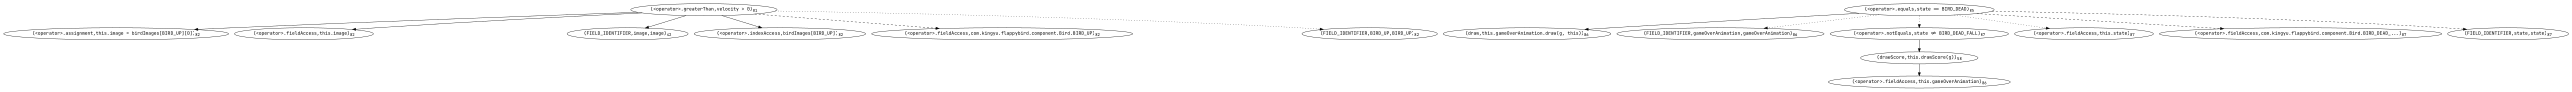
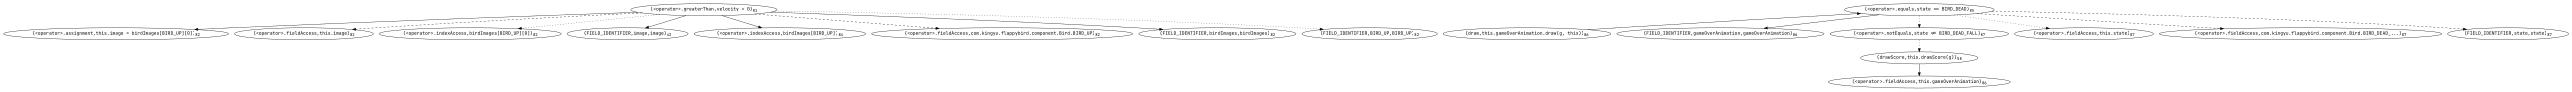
  digraph {
    fontname="JetBrains Mono"
    node [fontname="JetBrains Mono"]
    edge [fontname="JetBrains Mono" style=solid]
    n1 [label=<(&lt;operator&gt;.greaterThan,velocity &gt; 0)<SUB>81</SUB>>]
    n2 [label=<(&lt;operator&gt;.assignment,this.image = birdImages[BIRD_UP][0])<SUB>82</SUB>>]
    n3 [label=<(&lt;operator&gt;.fieldAccess,this.image)<SUB>82</SUB>>]
+   n4 [label=<(&lt;operator&gt;.indexAccess,birdImages[BIRD_UP][0])<SUB>82</SUB>>]
    n5 [label=<(FIELD_IDENTIFIER,image,image)<SUB>42</SUB>>]
-   n6 [label=<(&lt;operator&gt;.indexAccess,birdImages[BIRD_UP])<SUB>82</SUB>>]
+   n6 [label=<(&lt;operator&gt;.indexAccess,birdImages[BIRD_UP])<SUB>84</SUB>>]
    n7 [label=<(&lt;operator&gt;.fieldAccess,com.kingyu.flappybird.component.Bird.BIRD_UP)<SUB>82</SUB>>]
+   n8 [label=<(FIELD_IDENTIFIER,birdImages,birdImages)<SUB>82</SUB>>]
    n9 [label=<(FIELD_IDENTIFIER,BIRD_UP,BIRD_UP)<SUB>82</SUB>>]
    n10 [label=<(&lt;operator&gt;.equals,state == BIRD_DEAD)<SUB>85</SUB>>]
    n11 [label=<(draw,this.gameOverAnimation.draw(g, this))<SUB>86</SUB>>]
    n12 [label=<(FIELD_IDENTIFIER,gameOverAnimation,gameOverAnimation)<SUB>86</SUB>>]
    n13 [label=<(&lt;operator&gt;.notEquals,state != BIRD_DEAD_FALL)<SUB>87</SUB>>]
    n14 [label=<(&lt;operator&gt;.fieldAccess,this.state)<SUB>87</SUB>>]
    n15 [label=<(&lt;operator&gt;.fieldAccess,com.kingyu.flappybird.component.Bird.BIRD_DEAD_...)<SUB>87</SUB>>]
    n16 [label=<(FIELD_IDENTIFIER,state,state)<SUB>87</SUB>>]
    n17 [label=<(&lt;operator&gt;.fieldAccess,this.gameOverAnimation)<SUB>86</SUB>>]
    n18 [label=<(drawScore,this.drawScore(g))<SUB>58</SUB>>]
    n1 -> n2
-   n1 -> n3
+   n1 -> n3 [style=dashed]
+   n1 -> n4 [style=dotted]
    n1 -> n5
    n1 -> n6
    n1 -> n7 [style=dashed]
+   n1 -> n8
    n1 -> n9 [style=dotted]
-   n10 -> n11
-   n10 -> n12 [style=dotted]
+   n11 -> n10
+   n10 -> n12
    n10 -> n13 [style=dotted]
    n10 -> n14 [style=dotted]
    n10 -> n15 [style=dashed]
    n10 -> n16 [style=dashed]
-   n13 -> n18
+   n13 -> n18 [style=dotted]
    n18 -> n17
  }
